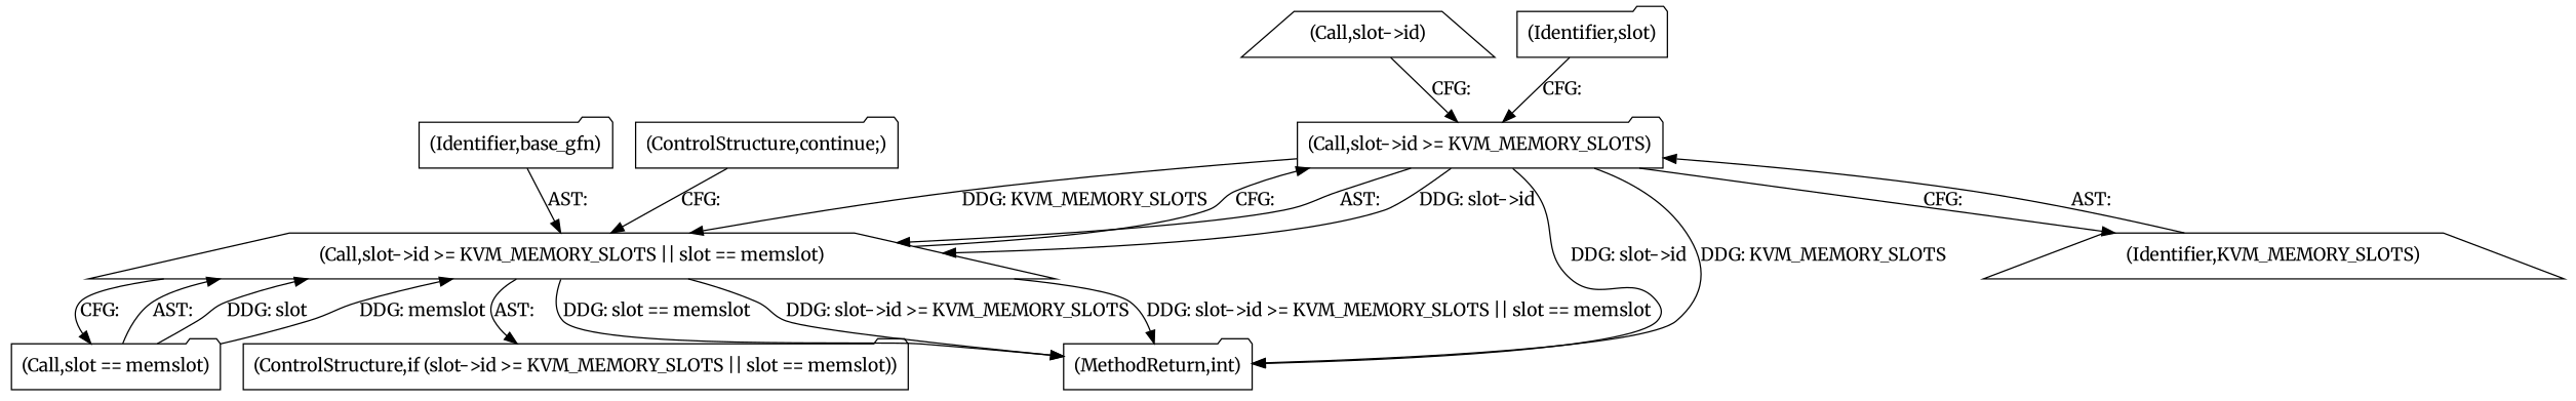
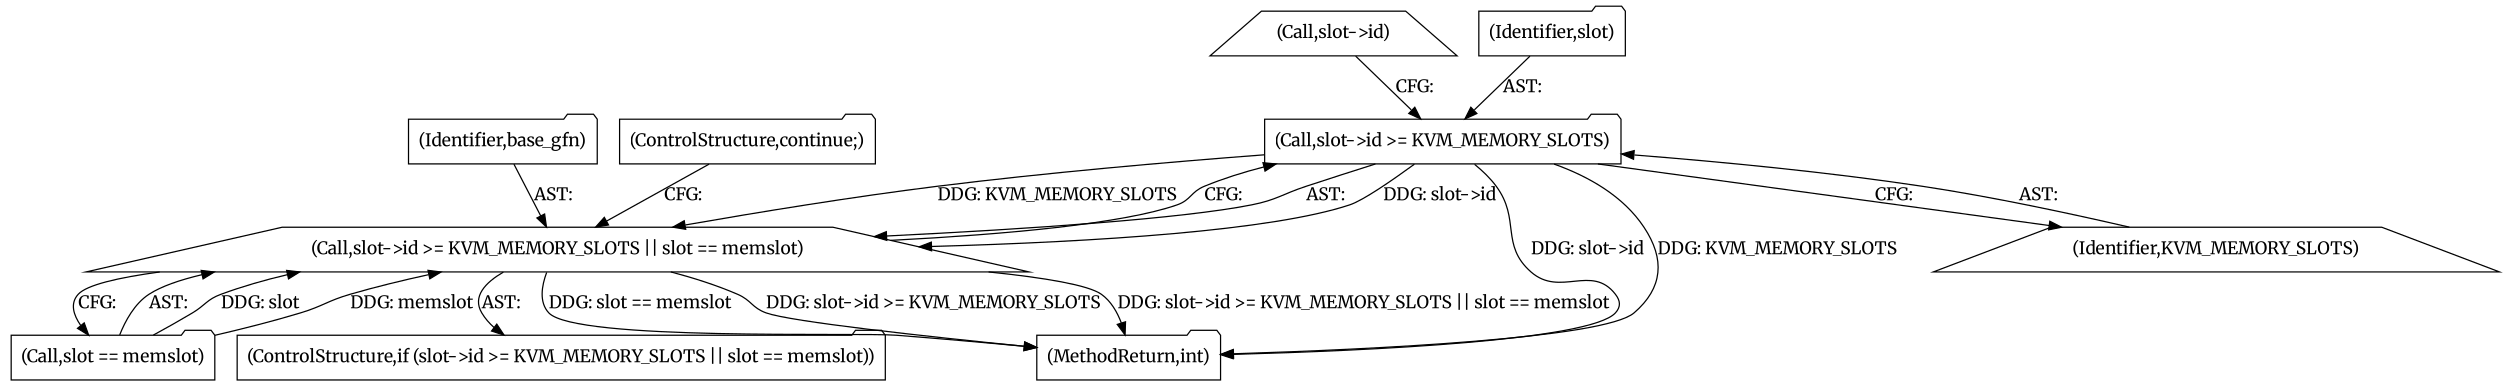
  digraph {
    fontname=Merriweather
    node [fontname=Merriweather shape=folder]
    edge [fontname=Merriweather]
    n1 [label="(Call,slot->id >= KVM_MEMORY_SLOTS)"]
    n2 [label="(Call,slot->id >= KVM_MEMORY_SLOTS || slot == memslot)" shape=trapezium]
    n3 [label="(MethodReturn,int)"]
    n4 [label="(Identifier,KVM_MEMORY_SLOTS)" shape=trapezium]
    n5 [label="(Call,slot == memslot)"]
    n6 [label="(ControlStructure,if (slot->id >= KVM_MEMORY_SLOTS || slot == memslot))"]
    n7 [label="(Identifier,base_gfn)"]
    n8 [label="(ControlStructure,continue;)"]
    n9 [label="(Call,slot->id)" shape=trapezium]
    n10 [label="(Identifier,slot)"]
    n1 -> n2 [label="AST: "]
    n1 -> n2 [label="DDG: slot->id"]
    n1 -> n2 [label="DDG: KVM_MEMORY_SLOTS"]
    n1 -> n3 [label="DDG: slot->id"]
    n1 -> n3 [label="DDG: KVM_MEMORY_SLOTS"]
    n1 -> n4 [label="CFG: "]
    n2 -> n1 [label="CFG: "]
    n2 -> n3 [label="DDG: slot->id >= KVM_MEMORY_SLOTS"]
    n2 -> n3 [label="DDG: slot->id >= KVM_MEMORY_SLOTS || slot == memslot"]
    n2 -> n3 [label="DDG: slot == memslot"]
    n2 -> n5 [label="CFG: "]
    n2 -> n6 [label="AST: "]
    n4 -> n1 [label="AST: "]
    n5 -> n2 [label="AST: "]
    n5 -> n2 [label="DDG: slot"]
    n5 -> n2 [label="DDG: memslot"]
    n7 -> n2 [label="AST: "]
    n8 -> n2 [label="CFG: "]
    n9 -> n1 [label="CFG: "]
-   n10 -> n1 [label="CFG: "]
+   n10 -> n1 [label="AST: "]
  }
